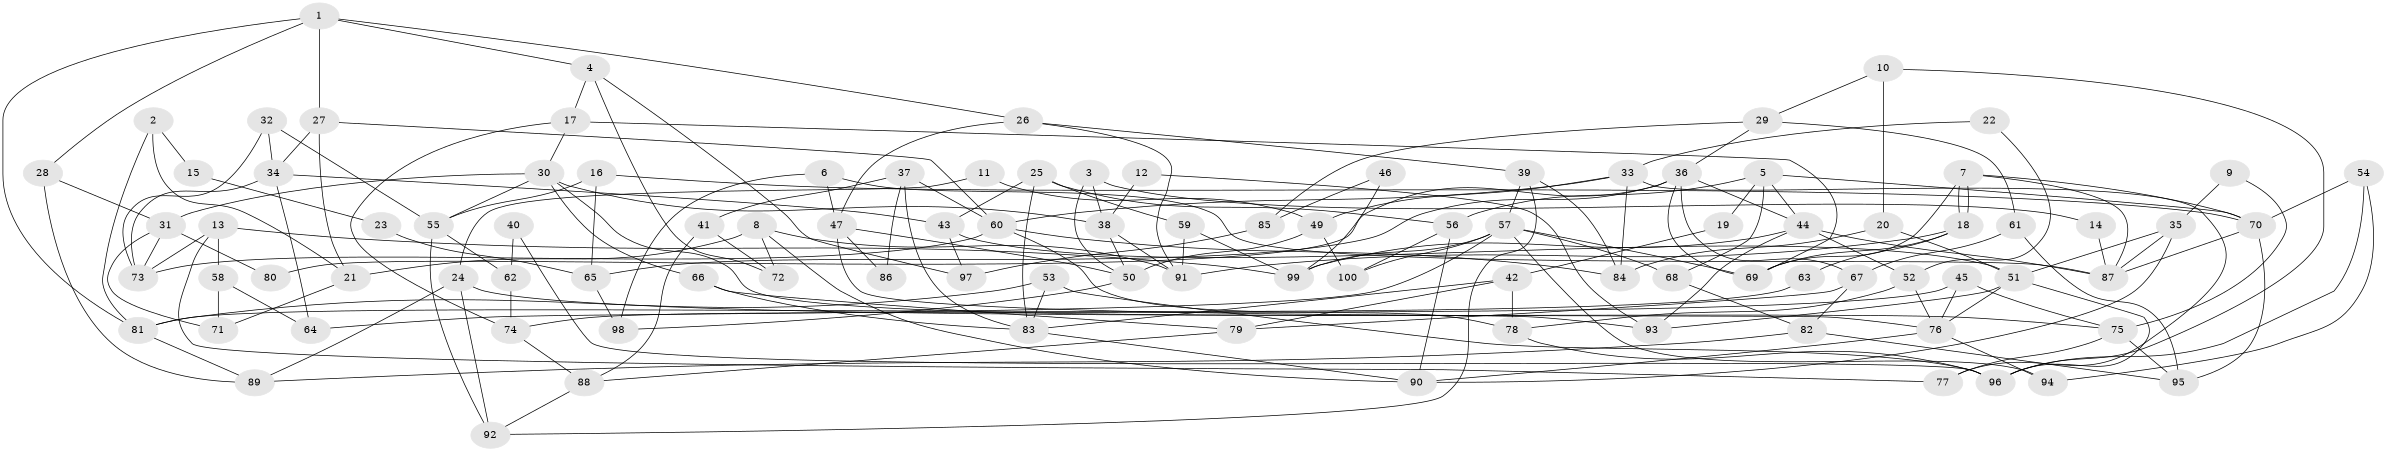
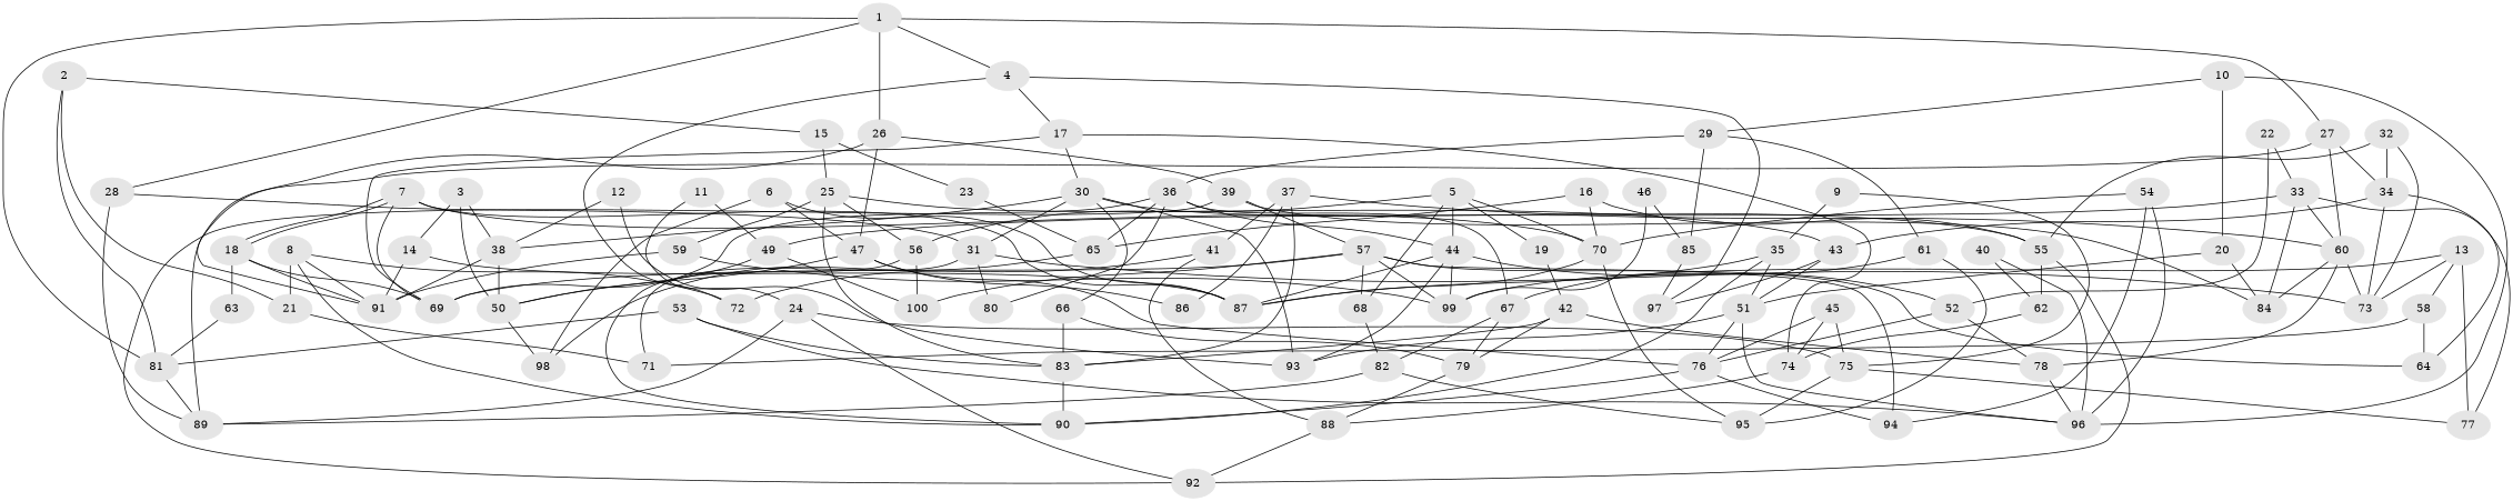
  graph {
    node [color=gray90 style=filled]
    1
    4
    26
    27
    28
    81
    72
    17
    97
    47
    91
    39
    89
    34
    60
    31
    2
    15
    21
    23
    25
    71
    3
    14
    38
    50
    87
    98
    69
    30
    74
    5
    19
    44
    56
    68
    70
    42
    93
    99
    52
    90
    100
    82
    95
    6
    86
    76
    7
    18
    63
    8
    9
    35
    75
    51
    77
    10
    20
    29
    96
    84
    36
    61
    85
    11
    24
    49
    92
    12
    13
    58
    73
    64
    65
    43
    59
    83
    16
    55
    62
    66
    88
    78
    79
    22
    33
    57
    80
    67
    32
    37
    41
    94
    40
    45
    46
    53
    54
    1 -- 4
    1 -- 26
    1 -- 27
    1 -- 28
    1 -- 81
    4 -- 72
    4 -- 17
    4 -- 97
    26 -- 47
    26 -- 91
    26 -- 39
-   27 -- 21
+   27 -- 89
    27 -- 34
    27 -- 60
    28 -- 89
    28 -- 31
    81 -- 89
    17 -- 69
    17 -- 30
    17 -- 74
    47 -- 50
    47 -- 86
    47 -- 76
    39 -- 84
    39 -- 92
    39 -- 57
    34 -- 73
    34 -- 64
    34 -- 43
    60 -- 84
    60 -- 73
    60 -- 78
    31 -- 71
    31 -- 73
    31 -- 80
    2 -- 81
    2 -- 15
    2 -- 21
    15 -- 23
+   15 -- 25
    21 -- 71
    23 -- 65
    25 -- 56
    25 -- 43
    25 -- 59
    25 -- 83
    3 -- 14
    3 -- 38
    3 -- 50
+   14 -- 91
    14 -- 87
    38 -- 91
    38 -- 50
    50 -- 98
    30 -- 31
    30 -- 38
    30 -- 93
    30 -- 55
    30 -- 66
    74 -- 88
    5 -- 19
    5 -- 44
    5 -- 56
    5 -- 68
    5 -- 70
    19 -- 42
    44 -- 87
    44 -- 93
    44 -- 99
    44 -- 52
    56 -- 90
    56 -- 100
    68 -- 82
    70 -- 87
    70 -- 95
    42 -- 83
    42 -- 78
    42 -- 79
    52 -- 76
    52 -- 78
    82 -- 89
    82 -- 95
    6 -- 47
    6 -- 87
    6 -- 98
    76 -- 90
    76 -- 94
    7 -- 87
    7 -- 69
    7 -- 70
    7 -- 18
    7 -- 18
    18 -- 91
    18 -- 69
    18 -- 63
    63 -- 81
    8 -- 72
    8 -- 91
    8 -- 21
    8 -- 90
    9 -- 35
    9 -- 75
    35 -- 87
    35 -- 90
    35 -- 51
    75 -- 95
    75 -- 77
    51 -- 93
    51 -- 76
    51 -- 96
    10 -- 20
    10 -- 29
    10 -- 96
    20 -- 51
    20 -- 84
    29 -- 36
    29 -- 61
    29 -- 85
    36 -- 69
    36 -- 44
    36 -- 65
    36 -- 80
    36 -- 67
    61 -- 95
    61 -- 67
    85 -- 97
    11 -- 24
    11 -- 49
    24 -- 89
    24 -- 75
    24 -- 92
    49 -- 50
    49 -- 100
    12 -- 38
    12 -- 93
    13 -- 99
    13 -- 77
    13 -- 58
    13 -- 73
    58 -- 71
    58 -- 64
    65 -- 98
    43 -- 97
    43 -- 51
    59 -- 91
    59 -- 99
    83 -- 90
    16 -- 70
    16 -- 65
    16 -- 55
    55 -- 92
    55 -- 62
    62 -- 74
    66 -- 83
    66 -- 79
    88 -- 92
    78 -- 96
    79 -- 88
    22 -- 52
    22 -- 33
    33 -- 60
    33 -- 77
    33 -- 84
    33 -- 49
    57 -- 69
    57 -- 68
    57 -- 99
    57 -- 100
    57 -- 64
    57 -- 94
    67 -- 82
    67 -- 79
    32 -- 34
    32 -- 73
    32 -- 55
    37 -- 60
    37 -- 86
    37 -- 83
    37 -- 41
    41 -- 72
    41 -- 88
    40 -- 96
    40 -- 62
    45 -- 74
    45 -- 76
    45 -- 75
    46 -- 99
    46 -- 85
    53 -- 81
    53 -- 96
    53 -- 83
    54 -- 70
    54 -- 96
    54 -- 94
  }
